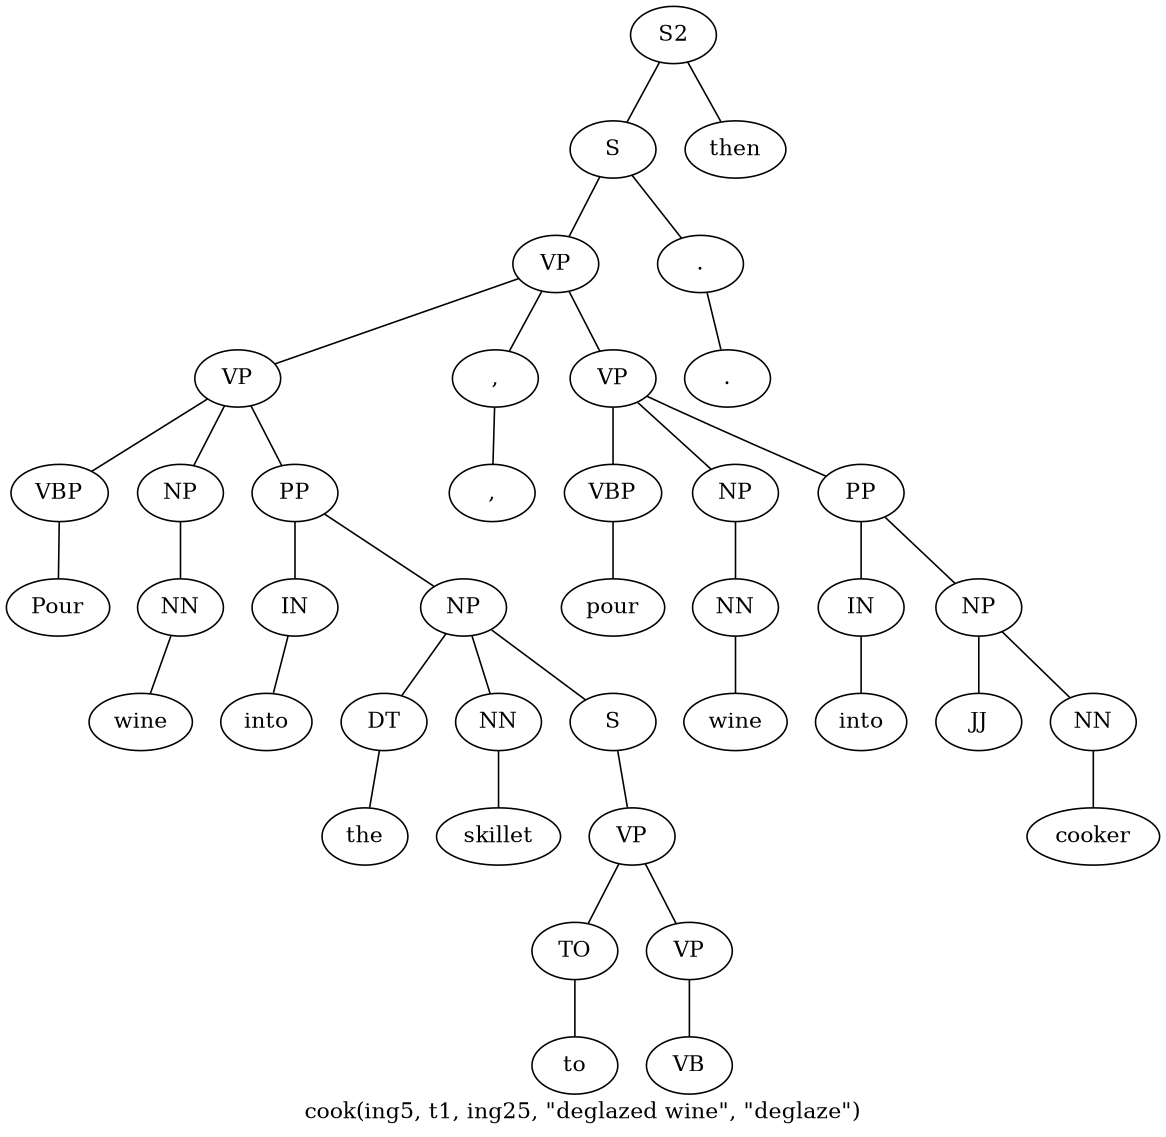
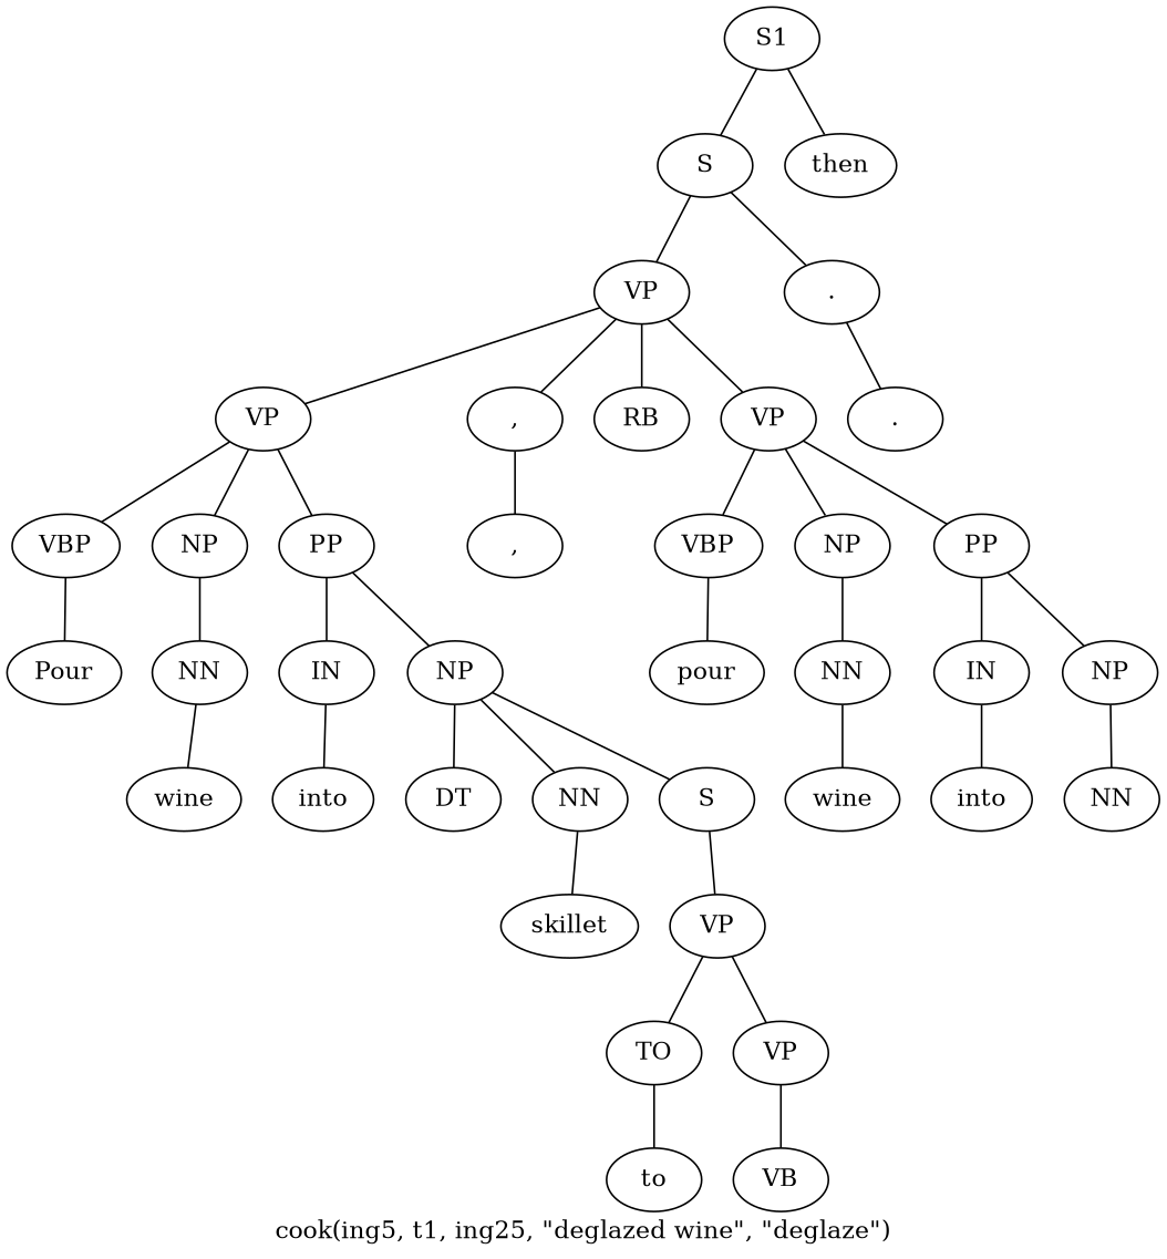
  graph {
    label="cook(ing5, t1, ing25, \"deglazed wine\", \"deglaze\")"
-   n1 [label=S2]
+   n1 [label=S1]
    n2 [label=S]
    n3 [label=then]
    n4 [label=VP]
    n5 [label="."]
    n6 [label=VP]
    n7 [label=","]
+   n8 [label=RB]
    n9 [label=VP]
    n10 [label="."]
    n11 [label=VBP]
    n12 [label=NP]
    n13 [label=PP]
    n14 [label=","]
    n15 [label=VBP]
    n16 [label=NP]
    n17 [label=PP]
    n18 [label=Pour]
    n19 [label=NN]
    n20 [label=IN]
    n21 [label=NP]
    n22 [label=wine]
    n23 [label=into]
    n24 [label=DT]
    n25 [label=NN]
    n26 [label=S]
-   n27 [label=the]
    n28 [label=skillet]
    n29 [label=VP]
    n30 [label=TO]
    n31 [label=VP]
    n32 [label=to]
    n33 [label=VB]
    n34 [label=pour]
    n35 [label=NN]
    n36 [label=IN]
    n37 [label=NP]
    n38 [label=wine]
    n39 [label=into]
-   n40 [label=JJ]
    n41 [label=NN]
-   n42 [label=cooker]
    n1 -- n2
    n1 -- n3
    n2 -- n4
    n2 -- n5
    n4 -- n6
    n4 -- n7
+   n4 -- n8
    n4 -- n9
    n5 -- n10
    n6 -- n11
    n6 -- n12
    n6 -- n13
    n7 -- n14
    n9 -- n15
    n9 -- n16
    n9 -- n17
    n11 -- n18
    n12 -- n19
    n13 -- n20
    n13 -- n21
    n15 -- n34
    n16 -- n35
    n17 -- n36
    n17 -- n37
    n19 -- n22
    n20 -- n23
    n21 -- n24
    n21 -- n25
    n21 -- n26
-   n24 -- n27
    n25 -- n28
    n26 -- n29
    n29 -- n30
    n29 -- n31
    n30 -- n32
    n31 -- n33
    n35 -- n38
    n36 -- n39
-   n37 -- n40
    n37 -- n41
-   n41 -- n42
  }
